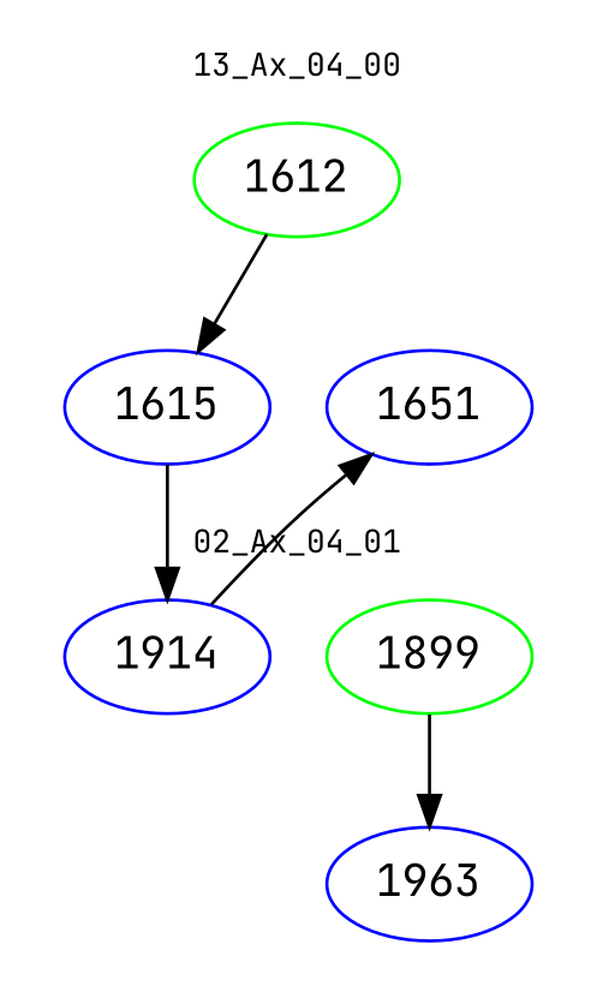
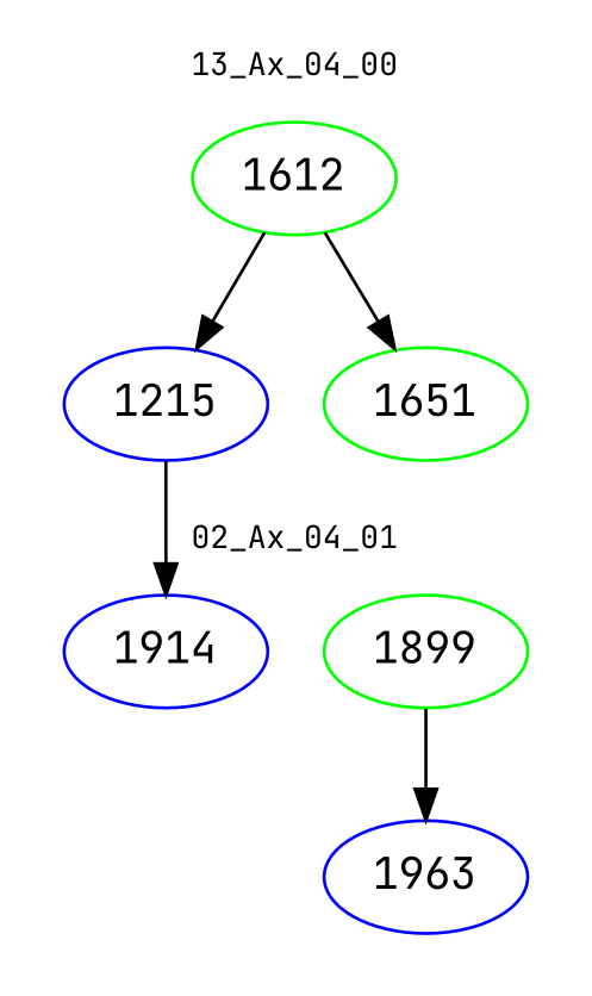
  digraph {
    fontname="JetBrains Mono"
    node [color=blue fontname="JetBrains Mono"]
    edge [color=black fontname="JetBrains Mono"]
    n1 [color=green label=1899]
    n2 [label=1914]
    n3 [label=1963]
    n4 [color=green label=1612]
-   n5 [label=1615]
-   n6 [label=1651]
+   n5 [label=1215]
+   n6 [color=green label=1651]
    subgraph cluster_1 {
      color=white
      fontsize=10
      label="02_Ax_04_01"
      n1
      n2
      n3
    }
    subgraph cluster_2 {
      color=white
      fontsize=10
      label="13_Ax_04_00"
      n4
      n5
      n6
    }
    n1 -> n3
    n4 -> n5
-   n2 -> n6
+   n4 -> n6
    n5 -> n2
  }
